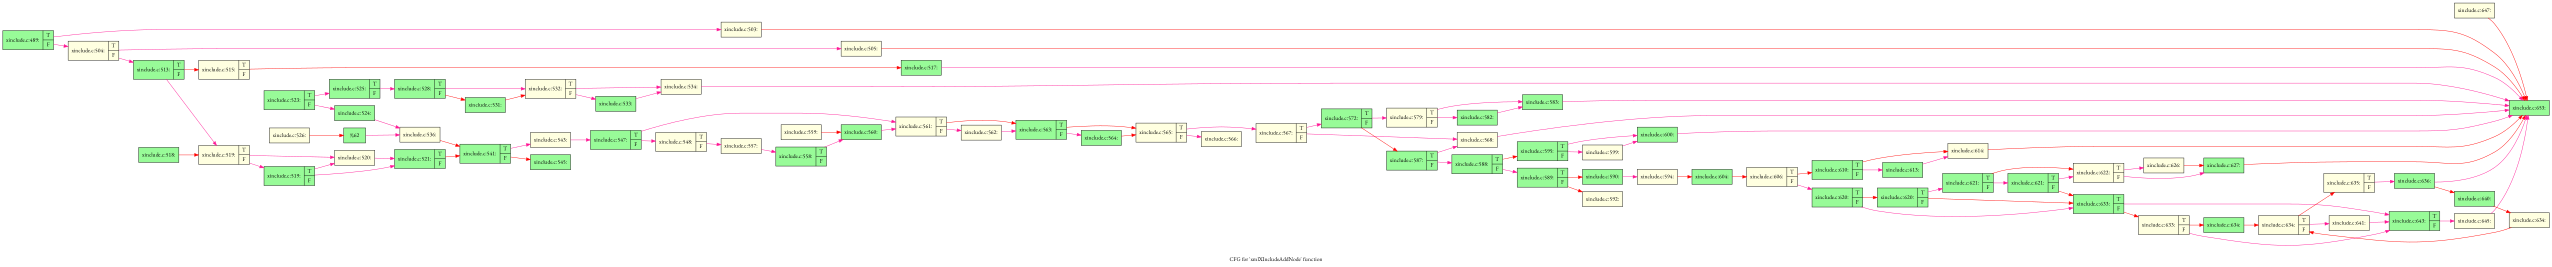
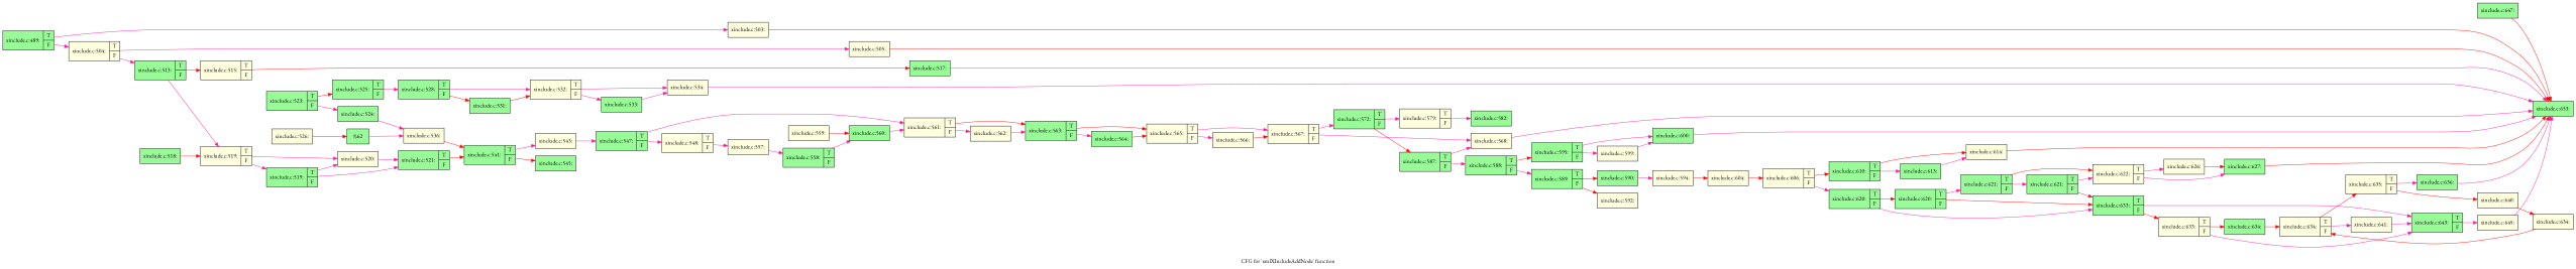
  digraph {
    fontname="EB Garamond"
    label="CFG for 'xmlXIncludeAddNode' function"
    rankdir=LR
    node [fillcolor=palegreen fontname="EB Garamond" shape=record style=filled]
    edge [color=deeppink fontname="EB Garamond"]
    n1 [label="{xinclude.c:489:|{<s0>T|<s1>F}}"]
    n2 [fillcolor=lightyellow label="{xinclude.c:503:}"]
    n3 [fillcolor=lightyellow label="{xinclude.c:504:|{<s0>T|<s1>F}}"]
    n4 [label="{xinclude.c:653:}"]
    n5 [fillcolor=lightyellow label="{xinclude.c:505:}"]
    n6 [label="{xinclude.c:513:|{<s0>T|<s1>F}}"]
    n7 [fillcolor=lightyellow label="{xinclude.c:515:|{<s0>T|<s1>F}}"]
    n8 [fillcolor=lightyellow label="{xinclude.c:519:|{<s0>T|<s1>F}}"]
    n9 [label="{xinclude.c:517:}"]
    n10 [fillcolor=lightyellow label="{xinclude.c:520:}"]
    n11 [label="{xinclude.c:519:|{<s0>T|<s1>F}}"]
    n12 [label="{xinclude.c:518:}"]
    n13 [label="{xinclude.c:521:|{<s0>T|<s1>F}}"]
    n14 [label="{xinclude.c:541:|{<s0>T|<s1>F}}"]
    n15 [label="{xinclude.c:523:|{<s0>T|<s1>F}}"]
    n16 [label="{xinclude.c:524:}"]
    n17 [label="{xinclude.c:525:|{<s0>T|<s1>F}}"]
    n18 [fillcolor=lightyellow label="{xinclude.c:543:}"]
    n19 [label="{xinclude.c:545:}"]
    n20 [fillcolor=lightyellow label="{xinclude.c:536:}"]
    n21 [label="{xinclude.c:528:|{<s0>T|<s1>F}}"]
    n22 [label="{xinclude.c:547:|{<s0>T|<s1>F}}"]
    n23 [fillcolor=lightyellow label="{xinclude.c:526:}"]
    n24 [label="{%62}"]
    n25 [label="{xinclude.c:531:}"]
    n26 [fillcolor=lightyellow label="{xinclude.c:532:|{<s0>T|<s1>F}}"]
    n27 [label="{xinclude.c:533:}"]
    n28 [fillcolor=lightyellow label="{xinclude.c:534:}"]
    n29 [fillcolor=lightyellow label="{xinclude.c:548:|{<s0>T|<s1>F}}"]
    n30 [fillcolor=lightyellow label="{xinclude.c:561:|{<s0>T|<s1>F}}"]
    n31 [fillcolor=lightyellow label="{xinclude.c:557:}"]
    n32 [fillcolor=lightyellow label="{xinclude.c:562:}"]
    n33 [label="{xinclude.c:563:|{<s0>T|<s1>F}}"]
    n34 [label="{xinclude.c:558:|{<s0>T|<s1>F}}"]
    n35 [label="{xinclude.c:560:}"]
    n36 [label="{xinclude.c:564:}"]
    n37 [fillcolor=lightyellow label="{xinclude.c:565:|{<s0>T|<s1>F}}"]
    n38 [fillcolor=lightyellow label="{xinclude.c:559:}"]
    n39 [fillcolor=lightyellow label="{xinclude.c:566:}"]
    n40 [fillcolor=lightyellow label="{xinclude.c:567:|{<s0>T|<s1>F}}"]
    n41 [fillcolor=lightyellow label="{xinclude.c:568:}"]
    n42 [label="{xinclude.c:572:|{<s0>T|<s1>F}}"]
    n43 [fillcolor=lightyellow label="{xinclude.c:579:|{<s0>T|<s1>F}}"]
    n44 [label="{xinclude.c:587:|{<s0>T|<s1>F}}"]
    n45 [label="{xinclude.c:582:}"]
-   n46 [label="{xinclude.c:583:}"]
    n47 [label="{xinclude.c:588:|{<s0>T|<s1>F}}"]
    n48 [label="{xinclude.c:589:|{<s0>T|<s1>F}}"]
    n49 [label="{xinclude.c:595:|{<s0>T|<s1>F}}"]
    n50 [fillcolor=lightyellow label="{xinclude.c:606:|{<s0>T|<s1>F}}"]
    n51 [label="{xinclude.c:610:|{<s0>T|<s1>F}}"]
    n52 [label="{xinclude.c:620:|{<s0>T|<s1>F}}"]
    n53 [label="{xinclude.c:590:}"]
    n54 [fillcolor=lightyellow label="{xinclude.c:592:}"]
    n55 [fillcolor=lightyellow label="{xinclude.c:599:}"]
    n56 [label="{xinclude.c:600:}"]
    n57 [label="{xinclude.c:613:}"]
    n58 [fillcolor=lightyellow label="{xinclude.c:614:}"]
    n59 [label="{xinclude.c:620:|{<s0>T|<s1>F}}"]
    n60 [label="{xinclude.c:633:|{<s0>T|<s1>F}}"]
    n61 [fillcolor=lightyellow label="{xinclude.c:594:}"]
-   n62 [label="{xinclude.c:604:}"]
+   n62 [fillcolor=lightyellow label="{xinclude.c:604:}"]
    n63 [label="{xinclude.c:621:|{<s0>T|<s1>F}}"]
    n64 [label="{xinclude.c:643:|{<s0>T|<s1>F}}"]
    n65 [fillcolor=lightyellow label="{xinclude.c:633:|{<s0>T|<s1>F}}"]
    n66 [fillcolor=lightyellow label="{xinclude.c:622:|{<s0>T|<s1>F}}"]
    n67 [label="{xinclude.c:621:|{<s0>T|<s1>F}}"]
    n68 [fillcolor=lightyellow label="{xinclude.c:645:}"]
    n69 [label="{xinclude.c:634:}"]
    n70 [fillcolor=lightyellow label="{xinclude.c:626:}"]
    n71 [label="{xinclude.c:627:}"]
-   n72 [fillcolor=lightyellow label="{xinclude.c:647:}"]
+   n72 [label="{xinclude.c:647:}"]
    n73 [fillcolor=lightyellow label="{xinclude.c:634:|{<s0>T|<s1>F}}"]
    n74 [fillcolor=lightyellow label="{xinclude.c:635:|{<s0>T|<s1>F}}"]
    n75 [fillcolor=lightyellow label="{xinclude.c:641:}"]
    n76 [label="{xinclude.c:636:}"]
-   n77 [label="{xinclude.c:640:}"]
+   n77 [fillcolor=lightyellow label="{xinclude.c:640:}"]
    n78 [fillcolor=lightyellow label="{xinclude.c:634:}"]
    n1 -> n2
    n1 -> n3
    n2 -> n4 [color=red]
    n3 -> n5
    n3 -> n6
    n5 -> n4 [color=red]
    n6 -> n7 [color=red]
    n6 -> n8
    n7 -> n9 [color=red]
    n8 -> n10
    n8 -> n11
    n9 -> n4
    n10 -> n13
    n11 -> n10
    n11 -> n13
    n12 -> n8 [color=red]
    n13 -> n14 [color=red]
    n14 -> n18
    n14 -> n19 [color=red]
    n15 -> n16
-   n15 -> n17
+   n15 -> n17 [color=red]
    n16 -> n20
    n17 -> n21
    n18 -> n22
    n20 -> n14 [color=red]
    n21 -> n25 [color=red]
    n21 -> n26
    n22 -> n29
    n22 -> n30
    n23 -> n24 [color=red]
    n24 -> n20
    n25 -> n26 [color=red]
    n26 -> n27
    n26 -> n28
    n27 -> n28
    n28 -> n4
    n29 -> n31
    n30 -> n32
    n30 -> n33 [color=red]
    n31 -> n34
    n32 -> n33
    n33 -> n36
    n33 -> n37 [color=red]
    n34 -> n35
    n35 -> n30
    n36 -> n37 [color=red]
    n37 -> n39
    n37 -> n40
    n38 -> n35 [color=red]
+   n39 -> n40 [color=red]
    n40 -> n41
    n40 -> n42
    n41 -> n4
    n42 -> n43
    n42 -> n44 [color=red]
    n43 -> n45
-   n43 -> n46
    n44 -> n41
    n44 -> n47
-   n45 -> n46
-   n46 -> n4
    n47 -> n48
    n47 -> n49 [color=red]
    n48 -> n53 [color=red]
    n48 -> n54 [color=red]
    n49 -> n55
    n49 -> n56
    n50 -> n51 [color=red]
    n50 -> n52
    n51 -> n57
    n51 -> n58 [color=red]
    n52 -> n59 [color=red]
    n52 -> n60
    n53 -> n61
    n55 -> n56
    n56 -> n4
    n57 -> n58
    n58 -> n4 [color=red]
    n59 -> n60 [color=red]
    n59 -> n63
    n60 -> n64
    n60 -> n65 [color=red]
    n61 -> n62 [color=red]
    n62 -> n50 [color=red]
    n63 -> n66 [color=red]
    n63 -> n67
    n64 -> n68
    n65 -> n64
    n65 -> n69 [color=red]
    n66 -> n70
    n66 -> n71
    n67 -> n60 [color=red]
    n67 -> n66
    n68 -> n4
    n69 -> n73 [color=red]
    n70 -> n71 [color=red]
    n71 -> n4 [color=red]
    n72 -> n4 [color=red]
    n73 -> n74 [color=red]
    n73 -> n75
    n74 -> n76
-   n76 -> n77 [color=red]
+   n74 -> n77 [color=red]
    n75 -> n64
    n76 -> n4
    n77 -> n78 [color=red]
    n78 -> n73 [color=red]
  }
